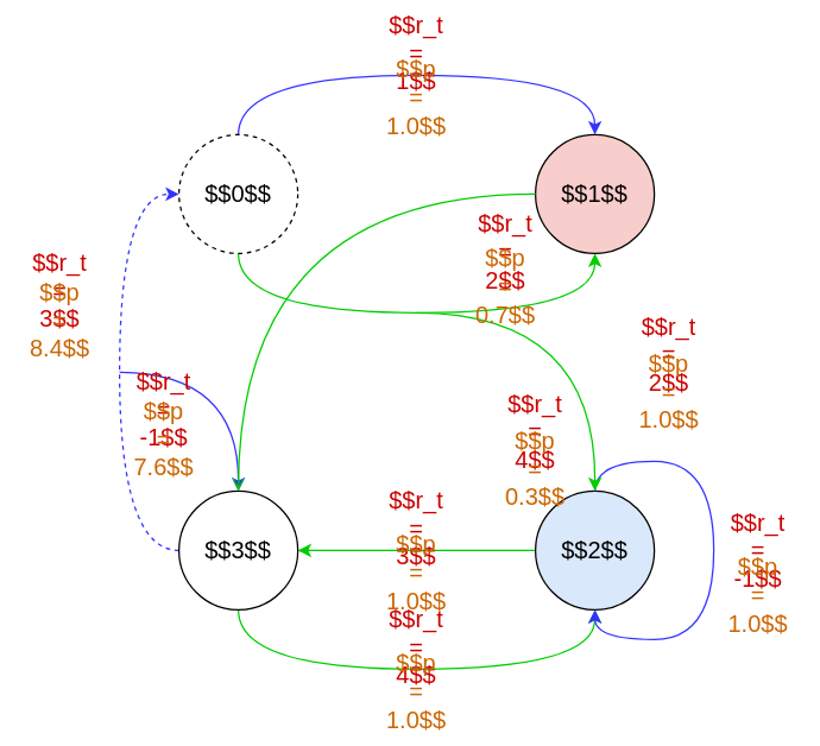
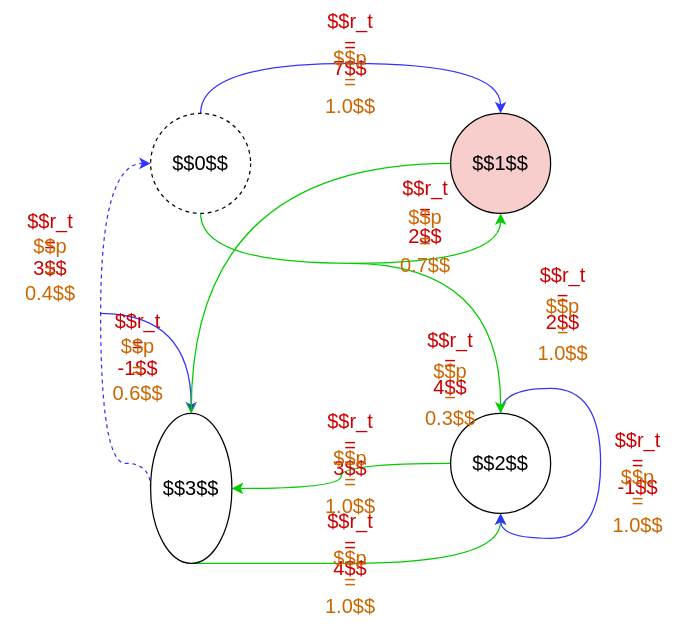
  <mxCell id="0" />
  <mxCell id="1" parent="0" />
  <mxCell id="2" style="edgeStyle=orthogonalEdgeStyle;rounded=0;orthogonalLoop=1;jettySize=auto;html=1;exitX=0.5;exitY=0;exitDx=0;exitDy=0;entryX=0.5;entryY=0;entryDx=0;entryDy=0;fontSize=16;curved=1;strokeColor=#3333FF;" parent="1" source="4" target="5" edge="1"><mxGeometry relative="1" as="geometry"><Array as="points"><mxPoint x="160" y="50" /><mxPoint x="400" y="50" /></Array></mxGeometry></mxCell>
  <mxCell id="3" style="edgeStyle=orthogonalEdgeStyle;curved=1;rounded=0;orthogonalLoop=1;jettySize=auto;html=1;entryX=0.5;entryY=1;entryDx=0;entryDy=0;fontSize=16;exitX=0.5;exitY=1;exitDx=0;exitDy=0;strokeColor=#00CC00;" parent="1" source="4" target="5" edge="1"><mxGeometry relative="1" as="geometry"><Array as="points"><mxPoint x="160" y="210" /><mxPoint x="400" y="210" /></Array></mxGeometry></mxCell>
  <mxCell id="4" value="$$0$$" style="ellipse;whiteSpace=wrap;html=1;aspect=fixed;fontSize=16;dashed=1;" parent="1" vertex="1"><mxGeometry x="120" y="90" width="80" height="80" as="geometry" /></mxCell>
  <mxCell id="5" value="$$1$$" style="ellipse;whiteSpace=wrap;html=1;aspect=fixed;fontSize=16;fillColor=#f8cecc;" parent="1" vertex="1"><mxGeometry x="360" y="90" width="80" height="80" as="geometry" /></mxCell>
  <mxCell id="6" style="edgeStyle=orthogonalEdgeStyle;curved=1;rounded=0;orthogonalLoop=1;jettySize=auto;html=1;exitX=0;exitY=0.5;exitDx=0;exitDy=0;entryX=1;entryY=0.5;entryDx=0;entryDy=0;fontSize=16;strokeColor=#00CC00;" parent="1" source="7" target="10" edge="1"><mxGeometry relative="1" as="geometry" /></mxCell>
- <mxCell id="7" value="$$2$$" style="ellipse;whiteSpace=wrap;html=1;aspect=fixed;fontSize=16;fillColor=#dae8fc;" parent="1" vertex="1"><mxGeometry x="360" y="330" width="80" height="80" as="geometry" /></mxCell>
+ <mxCell id="7" value="$$2$$" style="ellipse;whiteSpace=wrap;html=1;aspect=fixed;fontSize=16;" parent="1" vertex="1"><mxGeometry x="360" y="330" width="80" height="80" as="geometry" /></mxCell>
  <mxCell id="8" style="edgeStyle=orthogonalEdgeStyle;curved=1;rounded=0;orthogonalLoop=1;jettySize=auto;html=1;exitX=0;exitY=0.5;exitDx=0;exitDy=0;entryX=0;entryY=0.5;entryDx=0;entryDy=0;fontSize=16;strokeColor=#3333FF;dashed=1;" parent="1" source="10" target="4" edge="1"><mxGeometry relative="1" as="geometry"><Array as="points"><mxPoint x="80" y="370" /><mxPoint x="80" y="130" /></Array></mxGeometry></mxCell>
  <mxCell id="9" style="edgeStyle=orthogonalEdgeStyle;curved=1;rounded=0;orthogonalLoop=1;jettySize=auto;html=1;entryX=0.5;entryY=1;entryDx=0;entryDy=0;fontSize=16;exitX=0.5;exitY=1;exitDx=0;exitDy=0;strokeColor=#00CC00;" parent="1" source="10" target="7" edge="1"><mxGeometry relative="1" as="geometry"><Array as="points"><mxPoint x="160" y="450" /><mxPoint x="400" y="450" /></Array></mxGeometry></mxCell>
- <mxCell id="10" value="$$3$$" style="ellipse;whiteSpace=wrap;html=1;aspect=fixed;fontSize=16;" parent="1" vertex="1"><mxGeometry x="120" y="330" width="80" height="80" as="geometry" /></mxCell>
+ <mxCell id="10" value="$$3$$" style="ellipse;whiteSpace=wrap;html=1;aspect=fixed;fontSize=16;" parent="1" vertex="1"><mxGeometry x="120" y="330" width="65" height="120" as="geometry" /></mxCell>
  <mxCell id="11" style="edgeStyle=orthogonalEdgeStyle;curved=1;rounded=0;orthogonalLoop=1;jettySize=auto;html=1;exitX=0.5;exitY=0;exitDx=0;exitDy=0;entryX=0.5;entryY=1;entryDx=0;entryDy=0;fontSize=16;strokeColor=#3333FF;" parent="1" source="7" target="7" edge="1"><mxGeometry relative="1" as="geometry"><Array as="points"><mxPoint x="400" y="310" /><mxPoint x="480" y="310" /><mxPoint x="480" y="430" /><mxPoint x="400" y="430" /></Array></mxGeometry></mxCell>
  <mxCell id="12" value="" style="endArrow=classic;html=1;strokeColor=#00CC00;fontSize=16;edgeStyle=orthogonalEdgeStyle;curved=1;" parent="1" edge="1"><mxGeometry width="50" height="50" relative="1" as="geometry"><mxPoint x="280" y="210" as="sourcePoint" /><mxPoint x="400" y="330" as="targetPoint" /></mxGeometry></mxCell>
  <mxCell id="13" value="" style="endArrow=classic;html=1;strokeColor=#3333FF;fontSize=16;entryX=0.5;entryY=0;entryDx=0;entryDy=0;edgeStyle=orthogonalEdgeStyle;curved=1;" parent="1" target="10" edge="1"><mxGeometry width="50" height="50" relative="1" as="geometry"><mxPoint x="80" y="250" as="sourcePoint" /><mxPoint x="130" y="470" as="targetPoint" /></mxGeometry></mxCell>
  <mxCell id="14" style="edgeStyle=orthogonalEdgeStyle;curved=1;rounded=0;orthogonalLoop=1;jettySize=auto;html=1;exitX=0;exitY=0.5;exitDx=0;exitDy=0;entryX=0.5;entryY=0;entryDx=0;entryDy=0;fontSize=16;strokeColor=#00CC00;endArrow=open;" parent="1" source="5" target="10" edge="1"><mxGeometry relative="1" as="geometry" /></mxCell>
  <mxCell id="15" value="&lt;font style=&quot;font-size: 16px;&quot; color=&quot;#CC0000&quot;&gt;$$r_t = 3$$&lt;/font&gt;" style="text;html=1;strokeColor=none;fillColor=none;align=center;verticalAlign=middle;whiteSpace=wrap;rounded=0;fontSize=16;" parent="1" vertex="1"><mxGeometry x="20" y="180" width="40" height="30" as="geometry" /></mxCell>
  <mxCell id="16" value="&lt;font style=&quot;font-size: 16px;&quot; color=&quot;#CC0000&quot;&gt;$$r_t = -1$$&lt;/font&gt;" style="text;html=1;strokeColor=none;fillColor=none;align=center;verticalAlign=middle;whiteSpace=wrap;rounded=0;fontSize=16;" parent="1" vertex="1"><mxGeometry x="90" y="260" width="40" height="30" as="geometry" /></mxCell>
- <mxCell id="17" value="&lt;font style=&quot;font-size: 16px;&quot; color=&quot;#CC0000&quot;&gt;$$r_t = 1$$&lt;/font&gt;" style="text;html=1;strokeColor=none;fillColor=none;align=center;verticalAlign=middle;whiteSpace=wrap;rounded=0;fontSize=16;" parent="1" vertex="1"><mxGeometry x="260" y="20" width="40" height="30" as="geometry" /></mxCell>
+ <mxCell id="17" value="&lt;font style=&quot;font-size: 16px;&quot; color=&quot;#CC0000&quot;&gt;$$r_t = 7$$&lt;/font&gt;" style="text;html=1;strokeColor=none;fillColor=none;align=center;verticalAlign=middle;whiteSpace=wrap;rounded=0;fontSize=16;" parent="1" vertex="1"><mxGeometry x="260" y="20" width="40" height="30" as="geometry" /></mxCell>
  <mxCell id="18" value="&lt;font style=&quot;font-size: 16px;&quot; color=&quot;#CC0000&quot;&gt;$$r_t = 2$$&lt;/font&gt;" style="text;html=1;strokeColor=none;fillColor=none;align=center;verticalAlign=middle;whiteSpace=wrap;rounded=0;fontSize=16;" parent="1" vertex="1"><mxGeometry x="320" y="154" width="40" height="30" as="geometry" /></mxCell>
  <mxCell id="19" value="&lt;font style=&quot;font-size: 16px;&quot; color=&quot;#CC0000&quot;&gt;$$r_t = 4$$&lt;/font&gt;" style="text;html=1;strokeColor=none;fillColor=none;align=center;verticalAlign=middle;whiteSpace=wrap;rounded=0;fontSize=16;" parent="1" vertex="1"><mxGeometry x="340" y="275" width="40" height="30" as="geometry" /></mxCell>
  <mxCell id="20" value="&lt;font style=&quot;font-size: 16px;&quot; color=&quot;#CC0000&quot;&gt;$$r_t = 2$$&lt;/font&gt;" style="text;html=1;strokeColor=none;fillColor=none;align=center;verticalAlign=middle;whiteSpace=wrap;rounded=0;fontSize=16;" parent="1" vertex="1"><mxGeometry x="430" y="222.5" width="40" height="30" as="geometry" /></mxCell>
  <mxCell id="21" value="&lt;font style=&quot;font-size: 16px;&quot; color=&quot;#CC0000&quot;&gt;$$r_t = -1$$&lt;/font&gt;" style="text;html=1;strokeColor=none;fillColor=none;align=center;verticalAlign=middle;whiteSpace=wrap;rounded=0;fontSize=16;" parent="1" vertex="1"><mxGeometry x="490" y="355" width="40" height="30" as="geometry" /></mxCell>
  <mxCell id="22" value="&lt;font style=&quot;font-size: 16px;&quot; color=&quot;#CC0000&quot;&gt;$$r_t = 3$$&lt;/font&gt;" style="text;html=1;strokeColor=none;fillColor=none;align=center;verticalAlign=middle;whiteSpace=wrap;rounded=0;fontSize=16;" parent="1" vertex="1"><mxGeometry x="260" y="340" width="40" height="30" as="geometry" /></mxCell>
  <mxCell id="23" value="&lt;font style=&quot;font-size: 16px;&quot; color=&quot;#CC0000&quot;&gt;$$r_t = 4$$&lt;/font&gt;" style="text;html=1;strokeColor=none;fillColor=none;align=center;verticalAlign=middle;whiteSpace=wrap;rounded=0;fontSize=16;" parent="1" vertex="1"><mxGeometry x="260" y="420" width="40" height="30" as="geometry" /></mxCell>
- <mxCell id="24" value="&lt;font style=&quot;font-size: 16px;&quot;&gt;$$p = 8.4$$&lt;/font&gt;" style="text;html=1;strokeColor=none;fillColor=none;align=center;verticalAlign=middle;whiteSpace=wrap;rounded=0;fontSize=16;fontColor=#CC6600;" parent="1" vertex="1"><mxGeometry x="20" y="200" width="40" height="30" as="geometry" /></mxCell>
- <mxCell id="25" value="&lt;font style=&quot;font-size: 16px;&quot;&gt;$$p = 7.6$$&lt;/font&gt;" style="text;html=1;strokeColor=none;fillColor=none;align=center;verticalAlign=middle;whiteSpace=wrap;rounded=0;fontSize=16;fontColor=#CC6600;" parent="1" vertex="1"><mxGeometry x="90" y="280" width="40" height="30" as="geometry" /></mxCell>
+ <mxCell id="24" value="&lt;font style=&quot;font-size: 16px;&quot;&gt;$$p = 0.4$$&lt;/font&gt;" style="text;html=1;strokeColor=none;fillColor=none;align=center;verticalAlign=middle;whiteSpace=wrap;rounded=0;fontSize=16;fontColor=#CC6600;" parent="1" vertex="1"><mxGeometry x="20" y="200" width="40" height="30" as="geometry" /></mxCell>
+ <mxCell id="25" value="&lt;font style=&quot;font-size: 16px;&quot;&gt;$$p = 0.6$$&lt;/font&gt;" style="text;html=1;strokeColor=none;fillColor=none;align=center;verticalAlign=middle;whiteSpace=wrap;rounded=0;fontSize=16;fontColor=#CC6600;" parent="1" vertex="1"><mxGeometry x="90" y="280" width="40" height="30" as="geometry" /></mxCell>
  <mxCell id="26" value="&lt;font style=&quot;font-size: 16px;&quot;&gt;$$p = 1.0$$&lt;/font&gt;" style="text;html=1;strokeColor=none;fillColor=none;align=center;verticalAlign=middle;whiteSpace=wrap;rounded=0;fontSize=16;fontColor=#CC6600;" parent="1" vertex="1"><mxGeometry x="260" width="40" height="30" as="geometry" y="50" /></mxCell>
  <mxCell id="27" value="&lt;font style=&quot;font-size: 16px;&quot;&gt;$$p = 1.0$$&lt;/font&gt;" style="text;html=1;strokeColor=none;fillColor=none;align=center;verticalAlign=middle;whiteSpace=wrap;rounded=0;fontSize=16;fontColor=#CC6600;" parent="1" vertex="1"><mxGeometry x="430" y="247.5" width="40" height="30" as="geometry" /></mxCell>
  <mxCell id="28" value="&lt;font style=&quot;font-size: 16px;&quot;&gt;$$p = 1.0$$&lt;/font&gt;" style="text;html=1;strokeColor=none;fillColor=none;align=center;verticalAlign=middle;whiteSpace=wrap;rounded=0;fontSize=16;fontColor=#CC6600;" parent="1" vertex="1"><mxGeometry x="490" y="385" width="40" height="30" as="geometry" /></mxCell>
  <mxCell id="29" value="&lt;font style=&quot;font-size: 16px;&quot;&gt;$$p = 1.0$$&lt;/font&gt;" style="text;html=1;strokeColor=none;fillColor=none;align=center;verticalAlign=middle;whiteSpace=wrap;rounded=0;fontSize=16;fontColor=#CC6600;" parent="1" vertex="1"><mxGeometry x="260" y="370" width="40" height="30" as="geometry" /></mxCell>
  <mxCell id="30" value="&lt;font style=&quot;font-size: 16px;&quot;&gt;$$p = 1.0$$&lt;/font&gt;" style="text;html=1;strokeColor=none;fillColor=none;align=center;verticalAlign=middle;whiteSpace=wrap;rounded=0;fontSize=16;fontColor=#CC6600;" parent="1" vertex="1"><mxGeometry x="260" y="450" width="40" height="30" as="geometry" /></mxCell>
  <mxCell id="31" value="&lt;font style=&quot;font-size: 16px;&quot;&gt;$$p = 0.7$$&lt;/font&gt;" style="text;html=1;strokeColor=none;fillColor=none;align=center;verticalAlign=middle;whiteSpace=wrap;rounded=0;fontSize=16;fontColor=#CC6600;" parent="1" vertex="1"><mxGeometry x="320" y="176.5" width="40" height="30" as="geometry" /></mxCell>
  <mxCell id="32" value="&lt;font style=&quot;font-size: 16px;&quot;&gt;$$p = 0.3$$&lt;/font&gt;" style="text;html=1;strokeColor=none;fillColor=none;align=center;verticalAlign=middle;whiteSpace=wrap;rounded=0;fontSize=16;fontColor=#CC6600;" parent="1" vertex="1"><mxGeometry x="340" y="300" width="40" height="30" as="geometry" /></mxCell>
